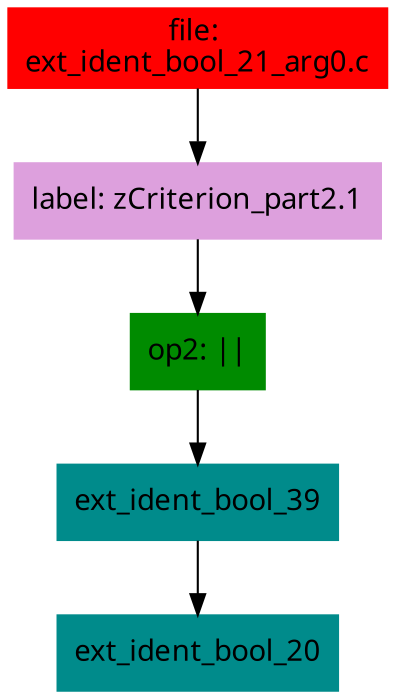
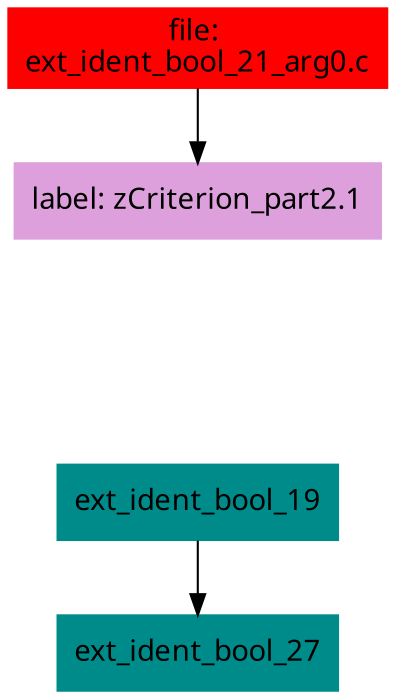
  digraph {
    fontname="Noto Sans"
    node [color=cyan4 fontname="Noto Sans" shape=box style=filled]
    edge [fontname="Noto Sans"]
    n1 [color=red label="file: \next_ident_bool_21_arg0.c"]
    n2 [color=plum label="label: zCriterion_part2.1"]
-   n3 [color=green4 label="op2: ||"]
-   n4 [label=ext_ident_bool_39]
-   n5 [label=ext_ident_bool_20]
+   n4 [label=ext_ident_bool_19]
+   n5 [label=ext_ident_bool_27]
    n1 -> n2
-   n2 -> n3
-   n3 -> n4
    n4 -> n5
  }
